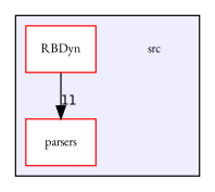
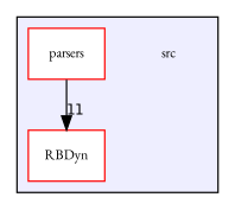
  digraph {
    compound=true
    fontname="EB Garamond"
    node [fontname="EB Garamond" fontsize=10 shape=box color=red fillcolor=white style=filled]
    n1 [label=src shape=plaintext color="" fillcolor="" style=""]
    n2 [label=parsers]
    n3 [label=RBDyn]
    subgraph cluster_1 {
      bgcolor="#eeeeff"
      pencolor=black
      n1
      n2
      n3
    }
-   n3 -> n2 [headlabel=11 labeldistance=1.5 labelfontname=Helvetica labelfontsize=10 fontname="EB Garamond"]
+   n2 -> n3 [headlabel=11 labeldistance=1.5 labelfontname=Helvetica labelfontsize=10 fontname="EB Garamond"]
  }
